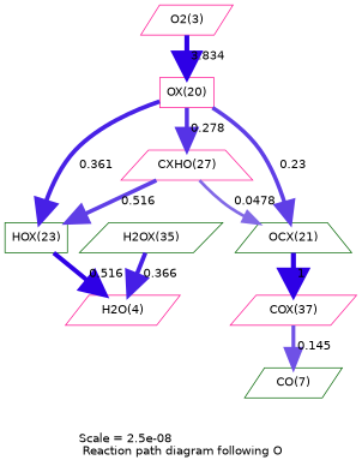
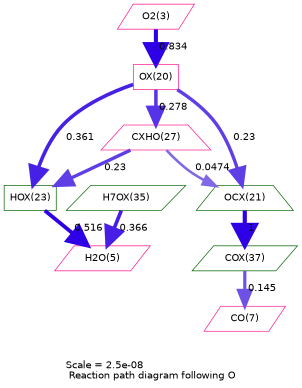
  digraph {
    fontname="DejaVu Sans"
    label="Scale = 2.5e-08\l Reaction path diagram following O"
    node [color=deeppink fontname="DejaVu Sans" shape=parallelogram]
    edge [arrowsize=2.62 color="0.7, 0.73, 0.9" fontname="DejaVu Sans" penwidth=4.89]
    n1 [label="O2(3)"]
    n2 [label="OX(20)" shape=box]
    n3 [color=darkgreen label="HOX(23)" shape=box]
    n4 [label="CXHO(27)" shape=trapezium]
    n5 [color=darkgreen label="OCX(21)" shape=trapezium]
-   n6 [label="H2O(4)"]
-   n7 [label="COX(37)"]
-   n8 [color=darkgreen label="CO(7)"]
-   n9 [color=darkgreen label="H2OX(35)"]
-   n1 -> n2 [arrowsize=2.93 color="0.7, 1.33, 0.9" label=" 3.834" penwidth=5.86]
+   n6 [label="H2O(5)"]
+   n7 [color=darkgreen label="COX(37)"]
+   n8 [label="CO(7)"]
+   n9 [color=darkgreen label="H7OX(35)"]
+   n1 -> n2 [arrowsize=2.93 color="0.7, 1.33, 0.9" label=" 0.834" penwidth=5.86]
    n2 -> n3 [color="0.7, 0.861, 0.9" label=" 0.361" penwidth=5.23]
    n2 -> n4 [arrowsize=2.52 color="0.7, 0.778, 0.9" label=" 0.278" penwidth=5.03]
    n2 -> n5 [arrowsize=2.44 label=" 0.23"]
    n3 -> n6 [arrowsize=2.75 color="0.7, 1.02, 0.9" label=" 0.516" penwidth=5.5]
-   n4 -> n3 [arrowsize=2.44 label=" 0.516"]
-   n4 -> n5 [arrowsize=1.85 color="0.7, 0.548, 0.9" label=" 0.0478" penwidth=3.7]
+   n4 -> n3 [arrowsize=2.44 label=" 0.23"]
+   n4 -> n5 [arrowsize=1.85 color="0.7, 0.548, 0.9" label=" 0.0474" penwidth=3.7]
    n5 -> n7 [arrowsize=3 color="0.7, 1.5, 0.9" label=" 1" penwidth=6]
    n7 -> n8 [arrowsize=2.27 color="0.7, 0.645, 0.9" label=" 0.145" penwidth=4.54]
    n9 -> n6 [color="0.7, 0.866, 0.9" label=" 0.366" penwidth=5.24]
  }
